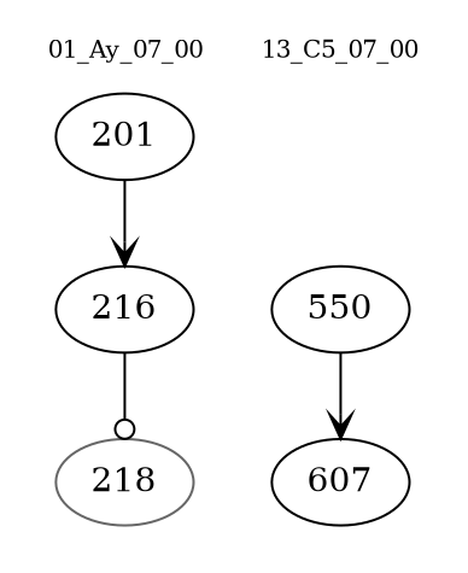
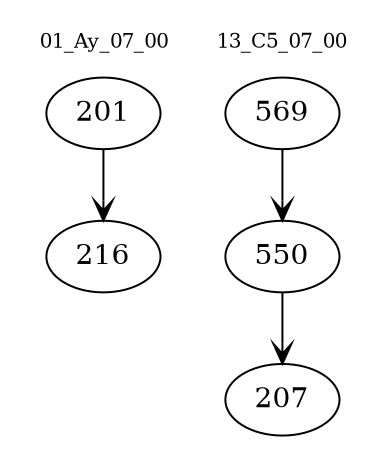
  digraph {
    node [color=black]
    edge [arrowhead=vee color=black]
    n1 [label=201]
    n2 [label=216]
-   n3 [color=gray40 label=218]
+   n4 [label=569]
    n5 [label=550]
-   n6 [label=607]
+   n6 [label=207]
    subgraph cluster_1 {
      color=white
      fontsize=10
      label="01_Ay_07_00"
      n1
      n2
-     n3
    }
    subgraph cluster_2 {
      color=white
      fontsize=10
      label="13_C5_07_00"
+     n4
      n5
      n6
    }
    n1 -> n2
-   n2 -> n3 [arrowhead=odot]
+   n4 -> n5
    n5 -> n6
  }
